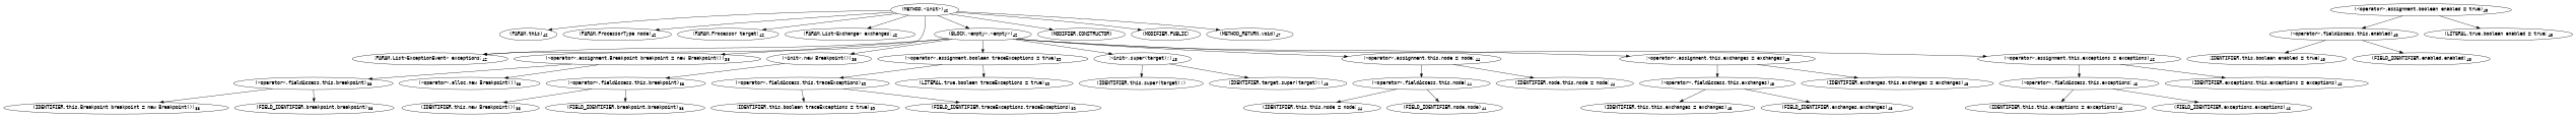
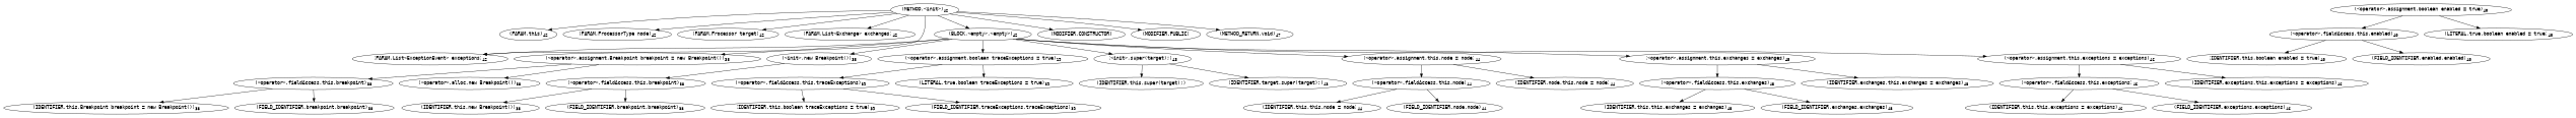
  digraph {
    fontname="DejaVu Sans Mono"
    node [fontname="DejaVu Sans Mono"]
    edge [fontname="DejaVu Sans Mono"]
    n1 [label=<(METHOD,&lt;init&gt;)<SUB>42</SUB>>]
    n2 [label=<(PARAM,this)<SUB>42</SUB>>]
    n3 [label=<(PARAM,ProcessorType node)<SUB>42</SUB>>]
    n4 [label=<(PARAM,Processor target)<SUB>42</SUB>>]
    n5 [label=<(PARAM,List&lt;Exchange&gt; exchanges)<SUB>42</SUB>>]
    n6 [label=<(PARAM,List&lt;ExceptionEvent&gt; exceptions)<SUB>42</SUB>>]
    n7 [label=<(BLOCK,&lt;empty&gt;,&lt;empty&gt;)<SUB>42</SUB>>]
    n8 [label=<(MODIFIER,CONSTRUCTOR)>]
    n9 [label=<(MODIFIER,PUBLIC)>]
    n10 [label=<(METHOD_RETURN,void)<SUB>47</SUB>>]
    n11 [label=<(&lt;operator&gt;.assignment,Breakpoint breakpoint = new Breakpoint())<SUB>38</SUB>>]
    n12 [label=<(&lt;init&gt;,new Breakpoint())<SUB>38</SUB>>]
-   n13 [label=<(&lt;operator&gt;.assignment,boolean traceExceptions = true)<SUB>39</SUB>>]
+   n13 [label=<(&lt;operator&gt;.assignment,boolean traceExceptions = true)<SUB>19</SUB>>]
    n14 [label=<(&lt;init&gt;,super(target);)<SUB>43</SUB>>]
    n15 [label=<(&lt;operator&gt;.assignment,this.node = node)<SUB>44</SUB>>]
    n16 [label=<(&lt;operator&gt;.assignment,this.exchanges = exchanges)<SUB>45</SUB>>]
    n17 [label=<(&lt;operator&gt;.assignment,this.exceptions = exceptions)<SUB>46</SUB>>]
    n18 [label=<(&lt;operator&gt;.fieldAccess,this.breakpoint)<SUB>38</SUB>>]
    n19 [label=<(&lt;operator&gt;.alloc,new Breakpoint())<SUB>38</SUB>>]
    n20 [label=<(&lt;operator&gt;.fieldAccess,this.breakpoint)<SUB>38</SUB>>]
    n21 [label=<(&lt;operator&gt;.fieldAccess,this.traceExceptions)<SUB>39</SUB>>]
    n22 [label=<(LITERAL,true,boolean traceExceptions = true)<SUB>39</SUB>>]
    n23 [label=<(&lt;operator&gt;.assignment,boolean enabled = true)<SUB>40</SUB>>]
    n24 [label=<(&lt;operator&gt;.fieldAccess,this.enabled)<SUB>40</SUB>>]
    n25 [label=<(LITERAL,true,boolean enabled = true)<SUB>40</SUB>>]
    n26 [label=<(IDENTIFIER,this,super(target);)>]
    n27 [label=<(IDENTIFIER,target,super(target);)<SUB>43</SUB>>]
    n28 [label=<(&lt;operator&gt;.fieldAccess,this.node)<SUB>44</SUB>>]
    n29 [label=<(IDENTIFIER,node,this.node = node)<SUB>44</SUB>>]
    n30 [label=<(&lt;operator&gt;.fieldAccess,this.exchanges)<SUB>45</SUB>>]
    n31 [label=<(IDENTIFIER,exchanges,this.exchanges = exchanges)<SUB>45</SUB>>]
    n32 [label=<(&lt;operator&gt;.fieldAccess,this.exceptions)<SUB>46</SUB>>]
    n33 [label=<(IDENTIFIER,exceptions,this.exceptions = exceptions)<SUB>46</SUB>>]
    n34 [label=<(IDENTIFIER,this,Breakpoint breakpoint = new Breakpoint())<SUB>38</SUB>>]
    n35 [label=<(FIELD_IDENTIFIER,breakpoint,breakpoint)<SUB>38</SUB>>]
    n36 [label=<(IDENTIFIER,this,new Breakpoint())<SUB>38</SUB>>]
    n37 [label=<(FIELD_IDENTIFIER,breakpoint,breakpoint)<SUB>38</SUB>>]
    n38 [label=<(IDENTIFIER,this,boolean traceExceptions = true)<SUB>39</SUB>>]
    n39 [label=<(FIELD_IDENTIFIER,traceExceptions,traceExceptions)<SUB>39</SUB>>]
    n40 [label=<(IDENTIFIER,this,boolean enabled = true)<SUB>40</SUB>>]
    n41 [label=<(FIELD_IDENTIFIER,enabled,enabled)<SUB>40</SUB>>]
    n42 [label=<(IDENTIFIER,this,this.node = node)<SUB>44</SUB>>]
    n43 [label=<(FIELD_IDENTIFIER,node,node)<SUB>44</SUB>>]
    n44 [label=<(IDENTIFIER,this,this.exchanges = exchanges)<SUB>45</SUB>>]
    n45 [label=<(FIELD_IDENTIFIER,exchanges,exchanges)<SUB>45</SUB>>]
    n46 [label=<(IDENTIFIER,this,this.exceptions = exceptions)<SUB>46</SUB>>]
    n47 [label=<(FIELD_IDENTIFIER,exceptions,exceptions)<SUB>46</SUB>>]
    n1 -> n2
    n1 -> n3
    n1 -> n4
    n1 -> n5
    n1 -> n6
    n1 -> n7
    n1 -> n8
    n1 -> n9
    n1 -> n10
    n7 -> n6
    n7 -> n11
    n7 -> n12
    n7 -> n13
    n7 -> n14
    n7 -> n15
    n7 -> n16
    n7 -> n17
    n11 -> n18
    n11 -> n19
    n12 -> n20
    n13 -> n21
    n13 -> n22
    n14 -> n26
    n14 -> n27
    n15 -> n28
    n15 -> n29
    n16 -> n30
    n16 -> n31
    n17 -> n32
    n17 -> n33
    n18 -> n34
    n18 -> n35
    n20 -> n36
    n20 -> n37
    n21 -> n38
    n21 -> n39
    n23 -> n24
    n23 -> n25
    n24 -> n40
    n24 -> n41
    n28 -> n42
    n28 -> n43
    n30 -> n44
    n30 -> n45
    n32 -> n46
    n32 -> n47
  }
